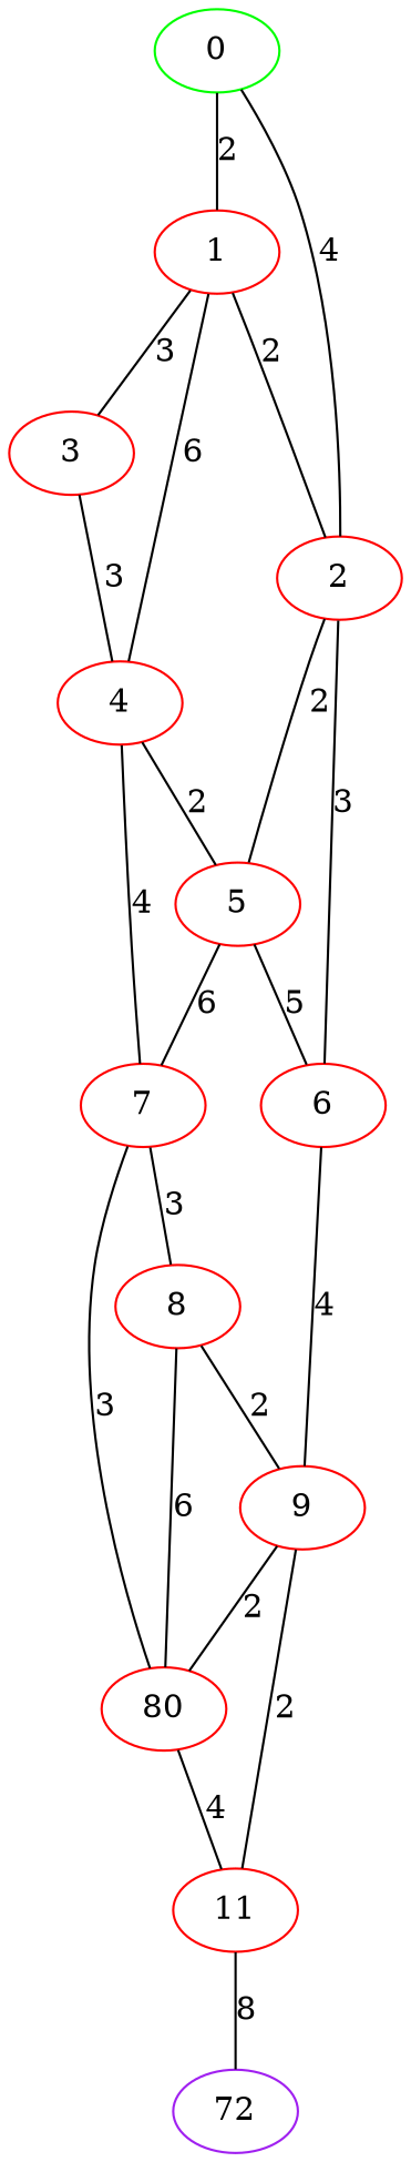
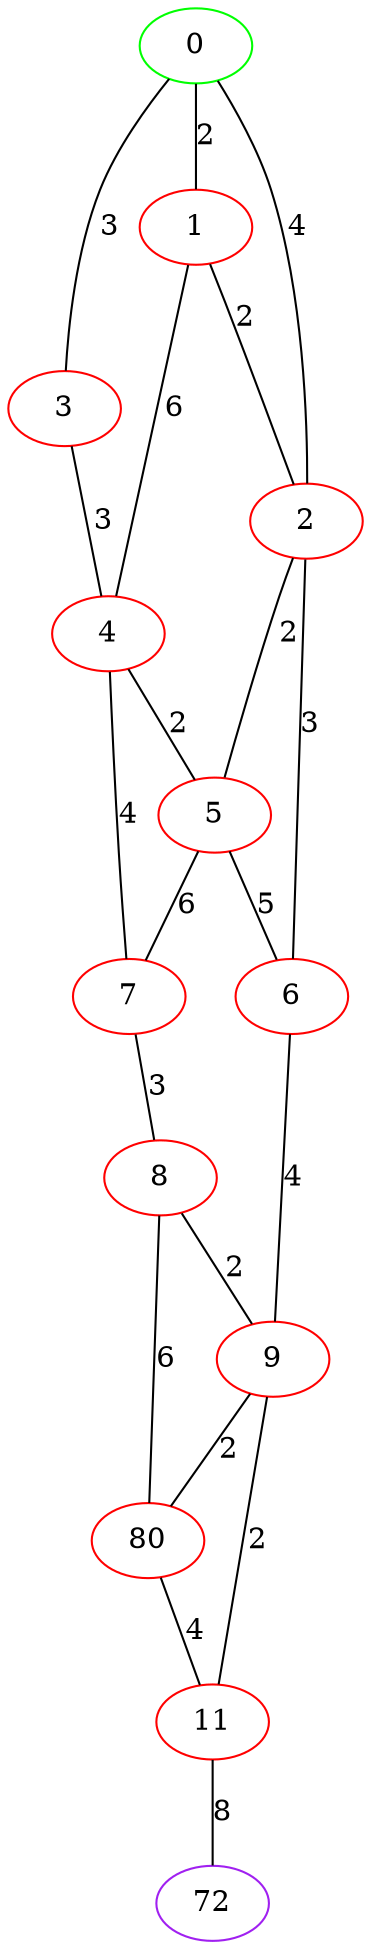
  graph {
    node [color=red weight=1]
    0 [color=green weight=2]
    1
    2
    3
    4
    5
    6
    7
    9
    8
    n11 [label=80]
    11
    n13 [color=purple label=72 weight=4]
    0 -- 1 [label=2]
    0 -- 2 [label=4]
    1 -- 2 [label=2]
-   1 -- 3 [label=3]
+   0 -- 3 [label=3]
    1 -- 4 [label=6]
    2 -- 5 [label=2]
    2 -- 6 [label=3]
    3 -- 4 [label=3]
    4 -- 5 [label=2]
    4 -- 7 [label=4]
    5 -- 6 [label=5]
    5 -- 7 [label=6]
    6 -- 9 [label=4]
    7 -- 8 [label=3]
-   7 -- n11 [label=3]
    9 -- n11 [label=2]
    9 -- 11 [label=2]
    8 -- 9 [label=2]
    8 -- n11 [label=6]
    n11 -- 11 [label=4]
    11 -- n13 [label=8]
  }
